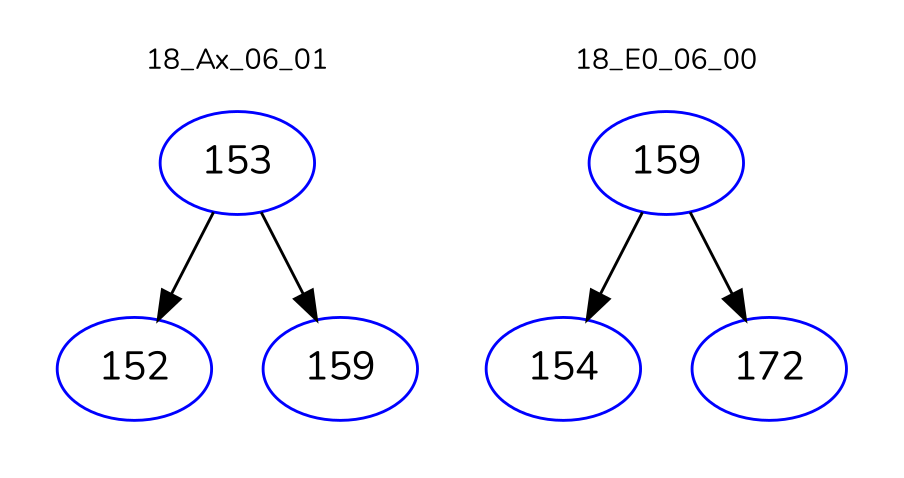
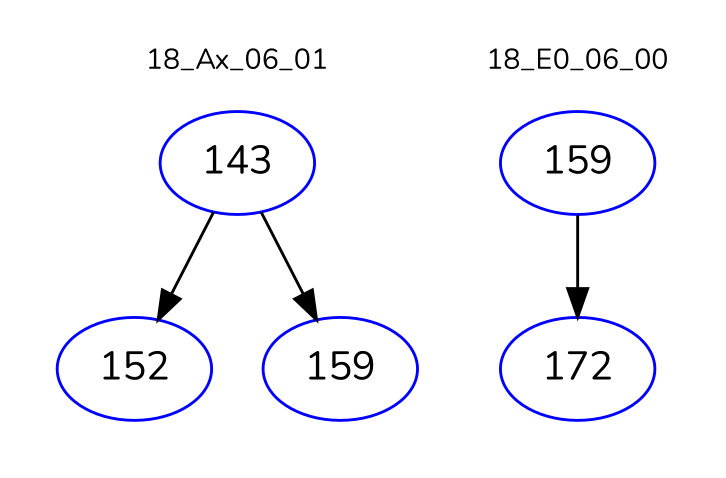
  digraph {
    fontname=Nunito
    node [color=blue fontname=Nunito]
    edge [color=black fontname=Nunito]
-   n1 [label=153]
+   n1 [label=143]
    n2 [label=152]
    n3 [label=159]
    n4 [label=159]
-   n5 [label=154]
    n6 [label=172]
    subgraph cluster_1 {
      color=white
      fontsize=10
      label="18_Ax_06_01"
      n1
      n2
      n3
    }
    subgraph cluster_2 {
      color=white
      fontsize=10
      label="18_E0_06_00"
      n4
-     n5
      n6
    }
    n1 -> n2
    n1 -> n3
-   n4 -> n5
    n4 -> n6
  }
